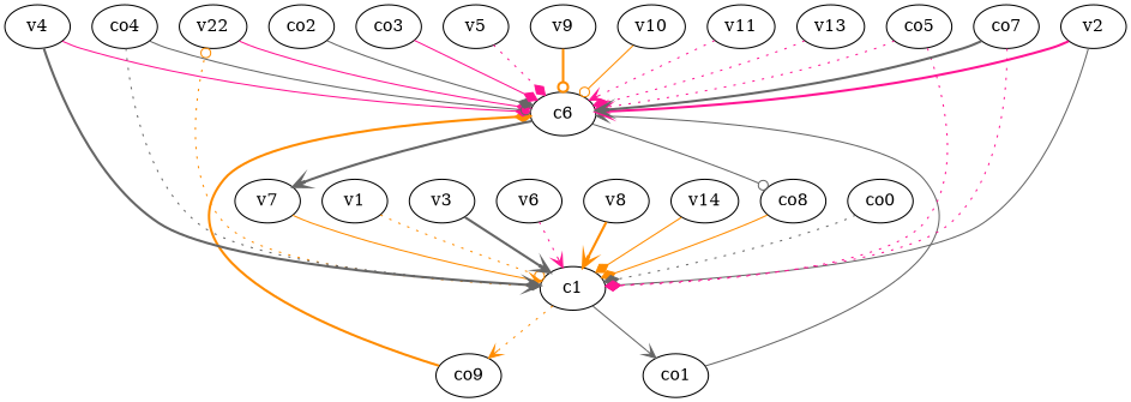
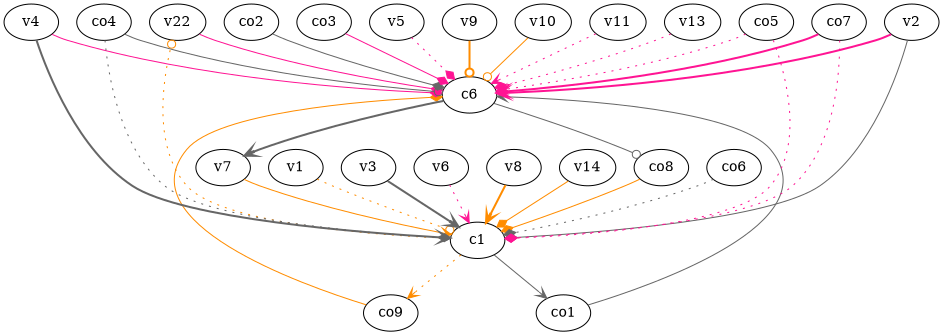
  strict digraph {
    edge [arrowhead=diamond color=gray40 style=solid weight=1]
    n1 [label=v22]
    c1
    co1
    co9
    n5 [label=c6]
    v7
    co8
    v1
    v2
    v3
    v4
    v5
    v6
    v8
    v9
    v10
    v11
    v13
    v14
    co2
    co3
    co4
    co5
-   co6 [label=co0]
+   co6
    co7
    n1 -> n5 [color=deeppink]
    c1 -> n1 [arrowhead=odot color=darkorange style=dotted]
    c1 -> co1 [arrowhead=vee]
    c1 -> co9 [arrowhead=vee color=darkorange style=dotted]
    co1 -> n5 [arrowhead=vee]
-   co9 -> n5 [color=darkorange style=bold]
+   co9 -> n5 [color=darkorange]
    n5 -> v7 [arrowhead=vee style=bold]
    n5 -> co8 [arrowhead=odot]
    v7 -> c1 [arrowhead=vee color=darkorange]
    co8 -> c1 [color=darkorange]
    v1 -> c1 [arrowhead=odot color=darkorange style=dotted]
    v2 -> c1
    v2 -> n5 [arrowhead=vee color=deeppink style=bold]
    v3 -> c1 [arrowhead=vee style=bold]
    v4 -> c1 [arrowhead=vee style=bold]
    v4 -> n5 [color=deeppink]
    v5 -> n5 [color=deeppink style=dotted]
    v6 -> c1 [arrowhead=vee color=deeppink style=dotted]
    v8 -> c1 [arrowhead=vee color=darkorange style=bold]
    v9 -> n5 [arrowhead=odot color=darkorange style=bold]
    v10 -> n5 [arrowhead=odot color=darkorange]
    v11 -> n5 [arrowhead=vee color=deeppink style=dotted]
    v13 -> n5 [color=deeppink style=dotted]
    v14 -> c1 [color=darkorange]
    co2 -> n5
    co3 -> n5 [color=deeppink]
    co4 -> c1 [style=dotted]
    co4 -> n5 [arrowhead=odot]
    co5 -> c1 [color=deeppink style=dotted]
    co5 -> n5 [arrowhead=vee color=deeppink style=dotted]
    co6 -> c1 [style=dotted]
    co7 -> c1 [color=deeppink style=dotted]
-   co7 -> n5 [arrowhead=vee style=bold]
+   co7 -> n5 [arrowhead=vee color=deeppink style=bold]
  }
